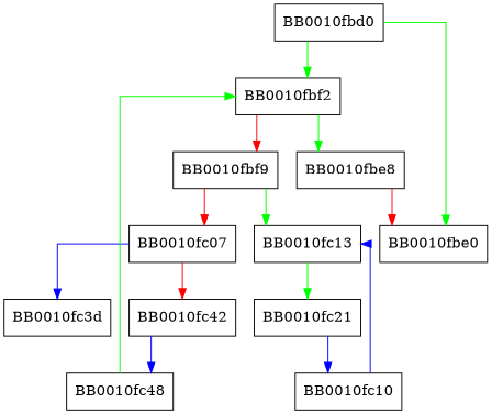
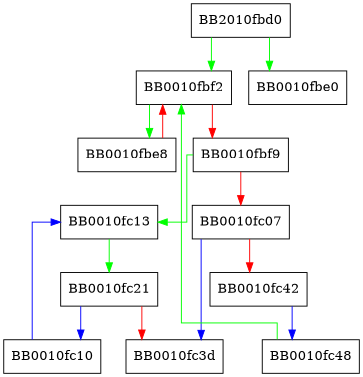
  digraph {
    splines=ortho
    node [shape=box]
    edge [color=green]
-   BB0010fbd0
+   BB0010fbd0 [label=BB2010fbd0]
    BB0010fbf2
    BB0010fbe0
    BB0010fbe8
    BB0010fbf9
    BB0010fc13
    BB0010fc07
    BB0010fc21
    BB0010fc3d
    BB0010fc42
    BB0010fc10
    BB0010fc48
    BB0010fbd0 -> BB0010fbf2
    BB0010fbd0 -> BB0010fbe0
    BB0010fbf2 -> BB0010fbe8
    BB0010fbf2 -> BB0010fbf9 [color=red]
-   BB0010fbe8 -> BB0010fbe0 [color=red]
+   BB0010fbe8 -> BB0010fbf2 [color=red]
    BB0010fbf9 -> BB0010fc13
    BB0010fbf9 -> BB0010fc07 [color=red]
    BB0010fc13 -> BB0010fc21
    BB0010fc07 -> BB0010fc3d [color=blue]
    BB0010fc07 -> BB0010fc42 [color=red]
+   BB0010fc21 -> BB0010fc3d [color=red]
    BB0010fc21 -> BB0010fc10 [color=blue]
    BB0010fc42 -> BB0010fc48 [color=blue]
    BB0010fc10 -> BB0010fc13 [color=blue]
    BB0010fc48 -> BB0010fbf2
  }
